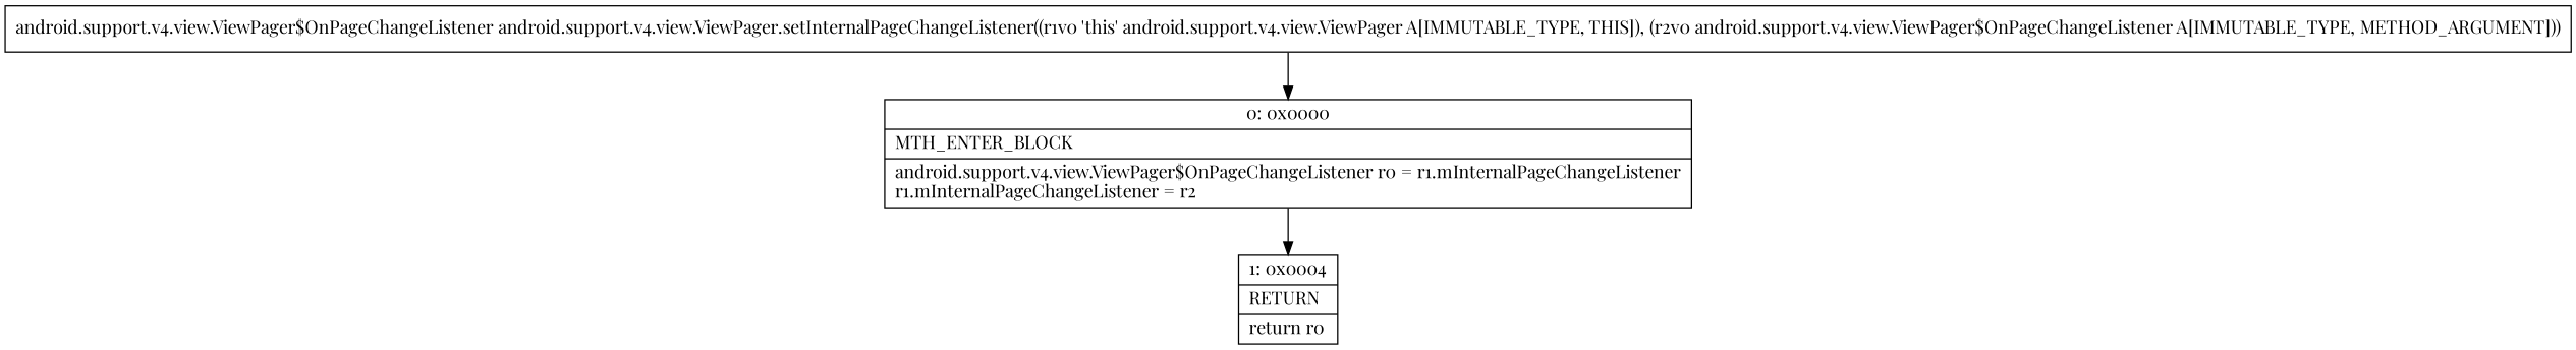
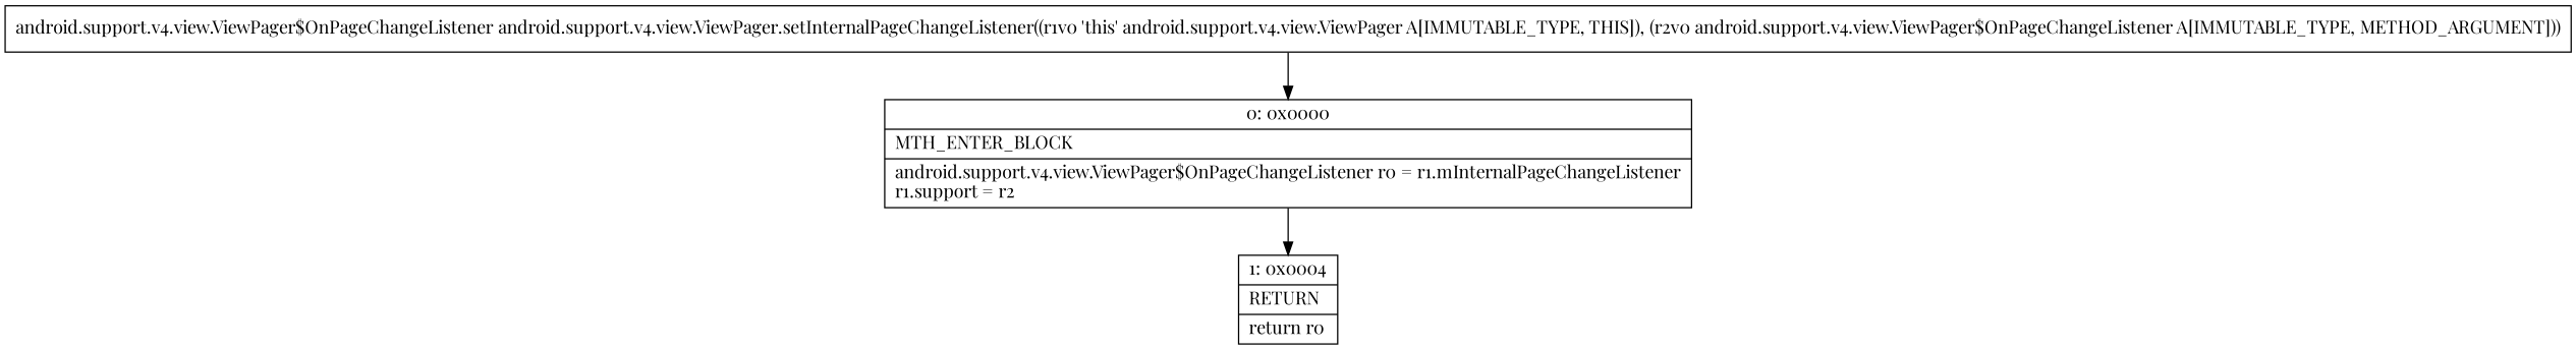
  digraph {
    fontname="Playfair Display"
    node [shape=record fontname="Playfair Display"]
    edge [fontname="Playfair Display"]
-   n1 [label="{0\:\ 0x0000|MTH_ENTER_BLOCK\l|android.support.v4.view.ViewPager$OnPageChangeListener r0 = r1.mInternalPageChangeListener\lr1.mInternalPageChangeListener = r2\l}"]
+   n1 [label="{0\:\ 0x0000|MTH_ENTER_BLOCK\l|android.support.v4.view.ViewPager$OnPageChangeListener r0 = r1.mInternalPageChangeListener\lr1.support = r2\l}"]
    n2 [label="{1\:\ 0x0004|RETURN\l|return r0\l}"]
    n3 [label="{android.support.v4.view.ViewPager$OnPageChangeListener android.support.v4.view.ViewPager.setInternalPageChangeListener((r1v0 'this' android.support.v4.view.ViewPager A[IMMUTABLE_TYPE, THIS]), (r2v0 android.support.v4.view.ViewPager$OnPageChangeListener A[IMMUTABLE_TYPE, METHOD_ARGUMENT])) }"]
    n1 -> n2
    n3 -> n1
  }
